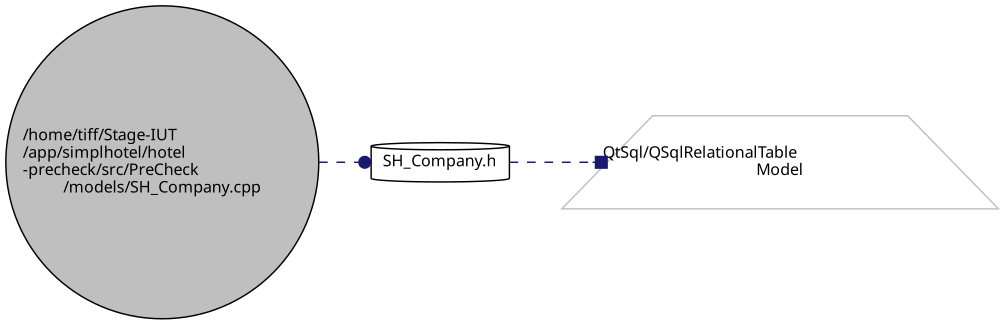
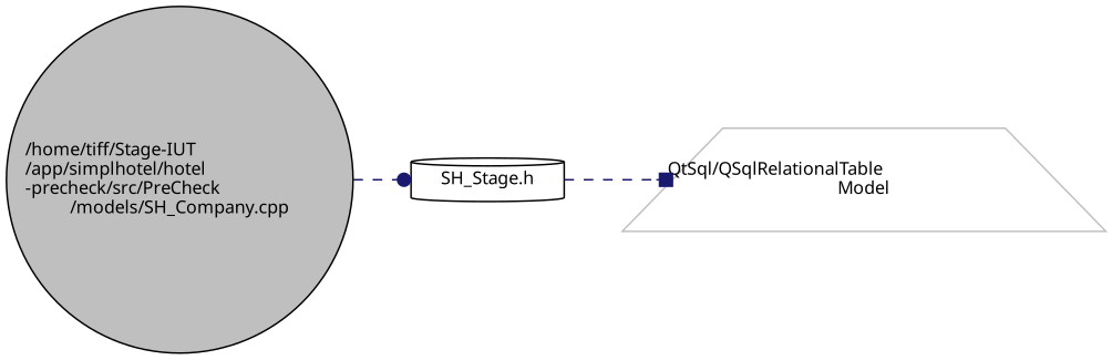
  digraph {
    rankdir=LR
    node [color=black fontname=Verdana fontsize=11]
    edge [color=midnightblue fontname=Verdana fontsize=11 labelfontname=Verdana labelfontsize=11 style=dashed]
    n1 [fillcolor=grey75 fontcolor=black height=0.2 label="/home/tiff/Stage-IUT\l/app/simplhotel/hotel\l-precheck/src/PreCheck\l/models/SH_Company.cpp" shape=circle style=filled width=0.4]
-   n2 [height=0.2 label="SH_Company.h" shape=cylinder width=0.4]
+   n2 [height=0.2 label="SH_Stage.h" shape=cylinder width=0.4]
    n3 [color=grey75 height=0.2 label="QtSql/QSqlRelationalTable\lModel" shape=trapezium width=0.4]
    n1 -> n2 [arrowhead=dot]
    n2 -> n3 [arrowhead=box]
  }
